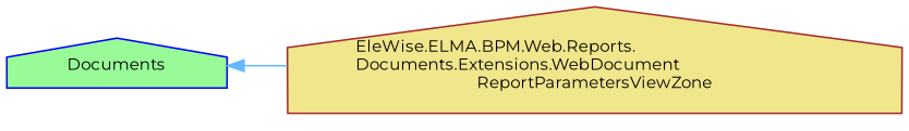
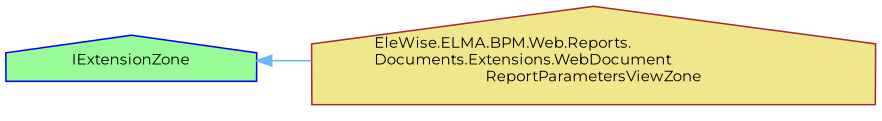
  digraph {
    rankdir=LR
    fontname=Montserrat
    node [fontname=Montserrat fontsize=10 shape=house style=filled]
    n1 [color=brown fillcolor=khaki fontcolor=black height=0.2 label="EleWise.ELMA.BPM.Web.Reports.\lDocuments.Extensions.WebDocument\lReportParametersViewZone" width=0.4]
-   n2 [color=blue fillcolor=palegreen height=0.2 label=Documents width=0.4]
+   n2 [color=blue fillcolor=palegreen height=0.2 label=IExtensionZone width=0.4]
    n2 -> n1 [color=steelblue1 dir=back fontname=Montserrat fontsize=10 labelfontname=Helvetica labelfontsize=10 style=solid]
  }
